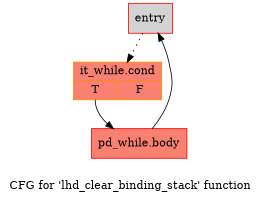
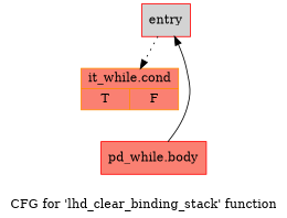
  digraph {
    label="CFG for 'lhd_clear_binding_stack' function"
    node [color=red fillcolor=salmon shape=record style=filled]
    edge [style=solid]
    n1 [fillcolor=lightgrey label="{entry}"]
    n2 [color=darkorange label="{it_while.cond|{<s0>T|<s1>F}}"]
    n3 [label="{pd_while.body}"]
    n1 -> n2 [style=dotted]
-   n2 -> n3 [tailport=s0]
    n3 -> n1
  }
